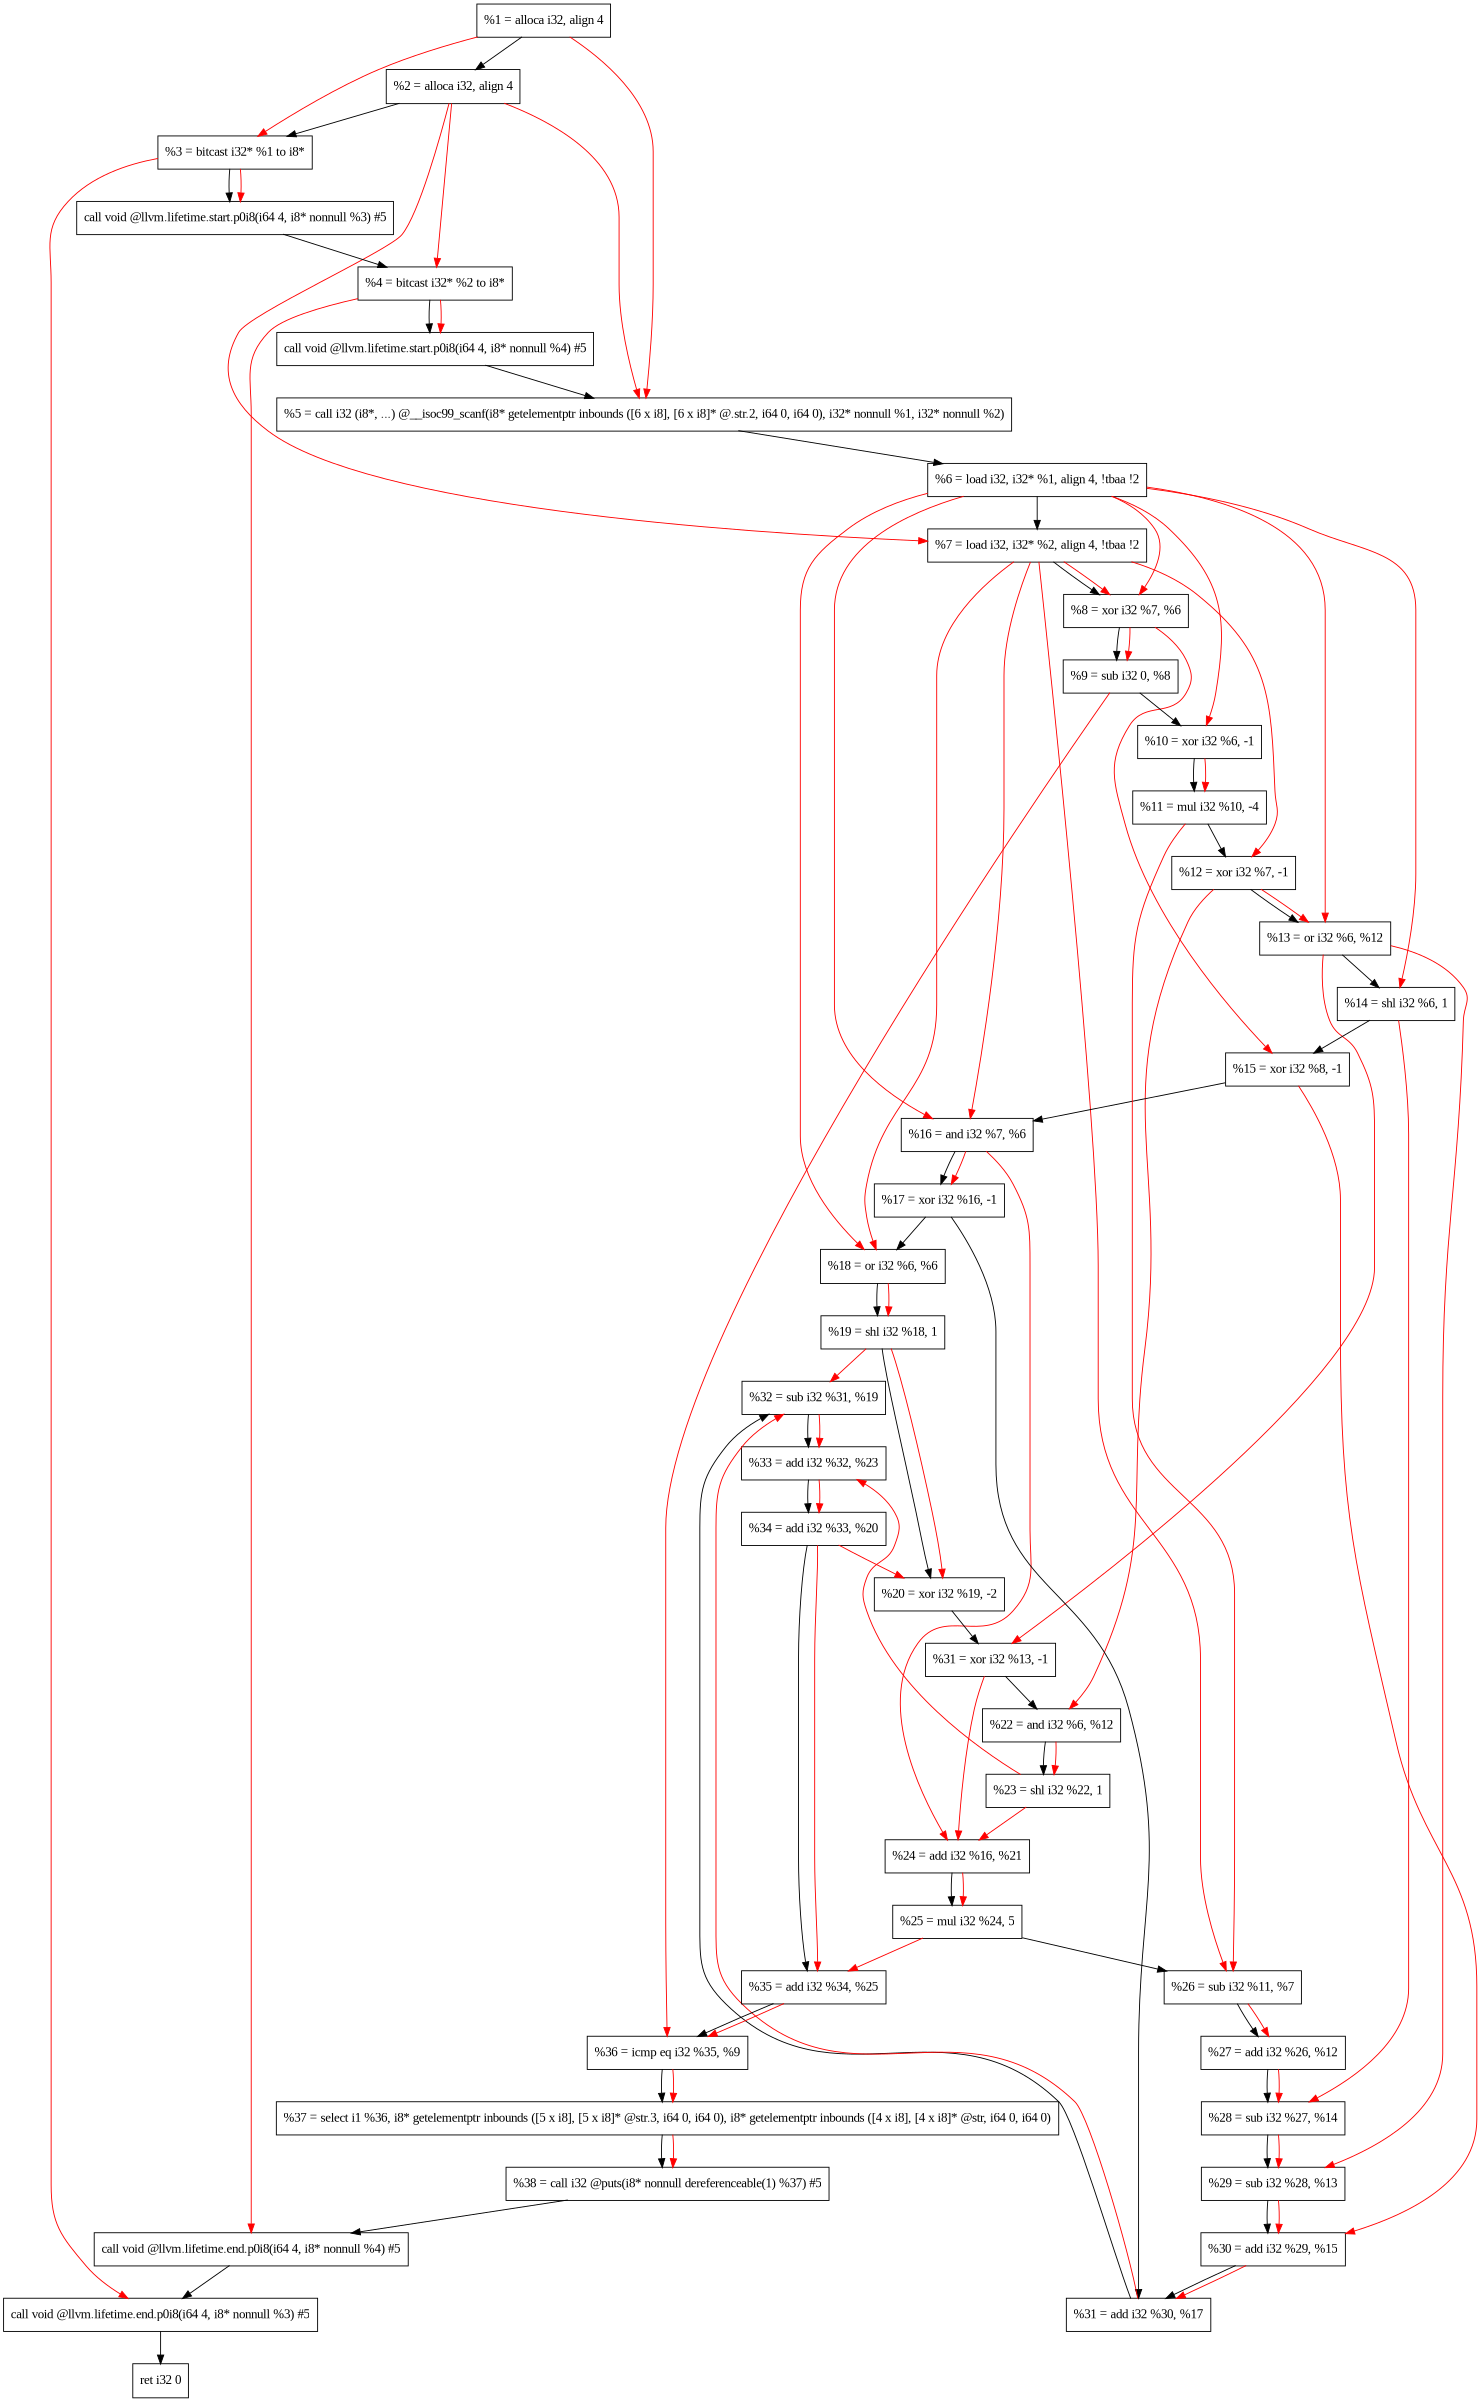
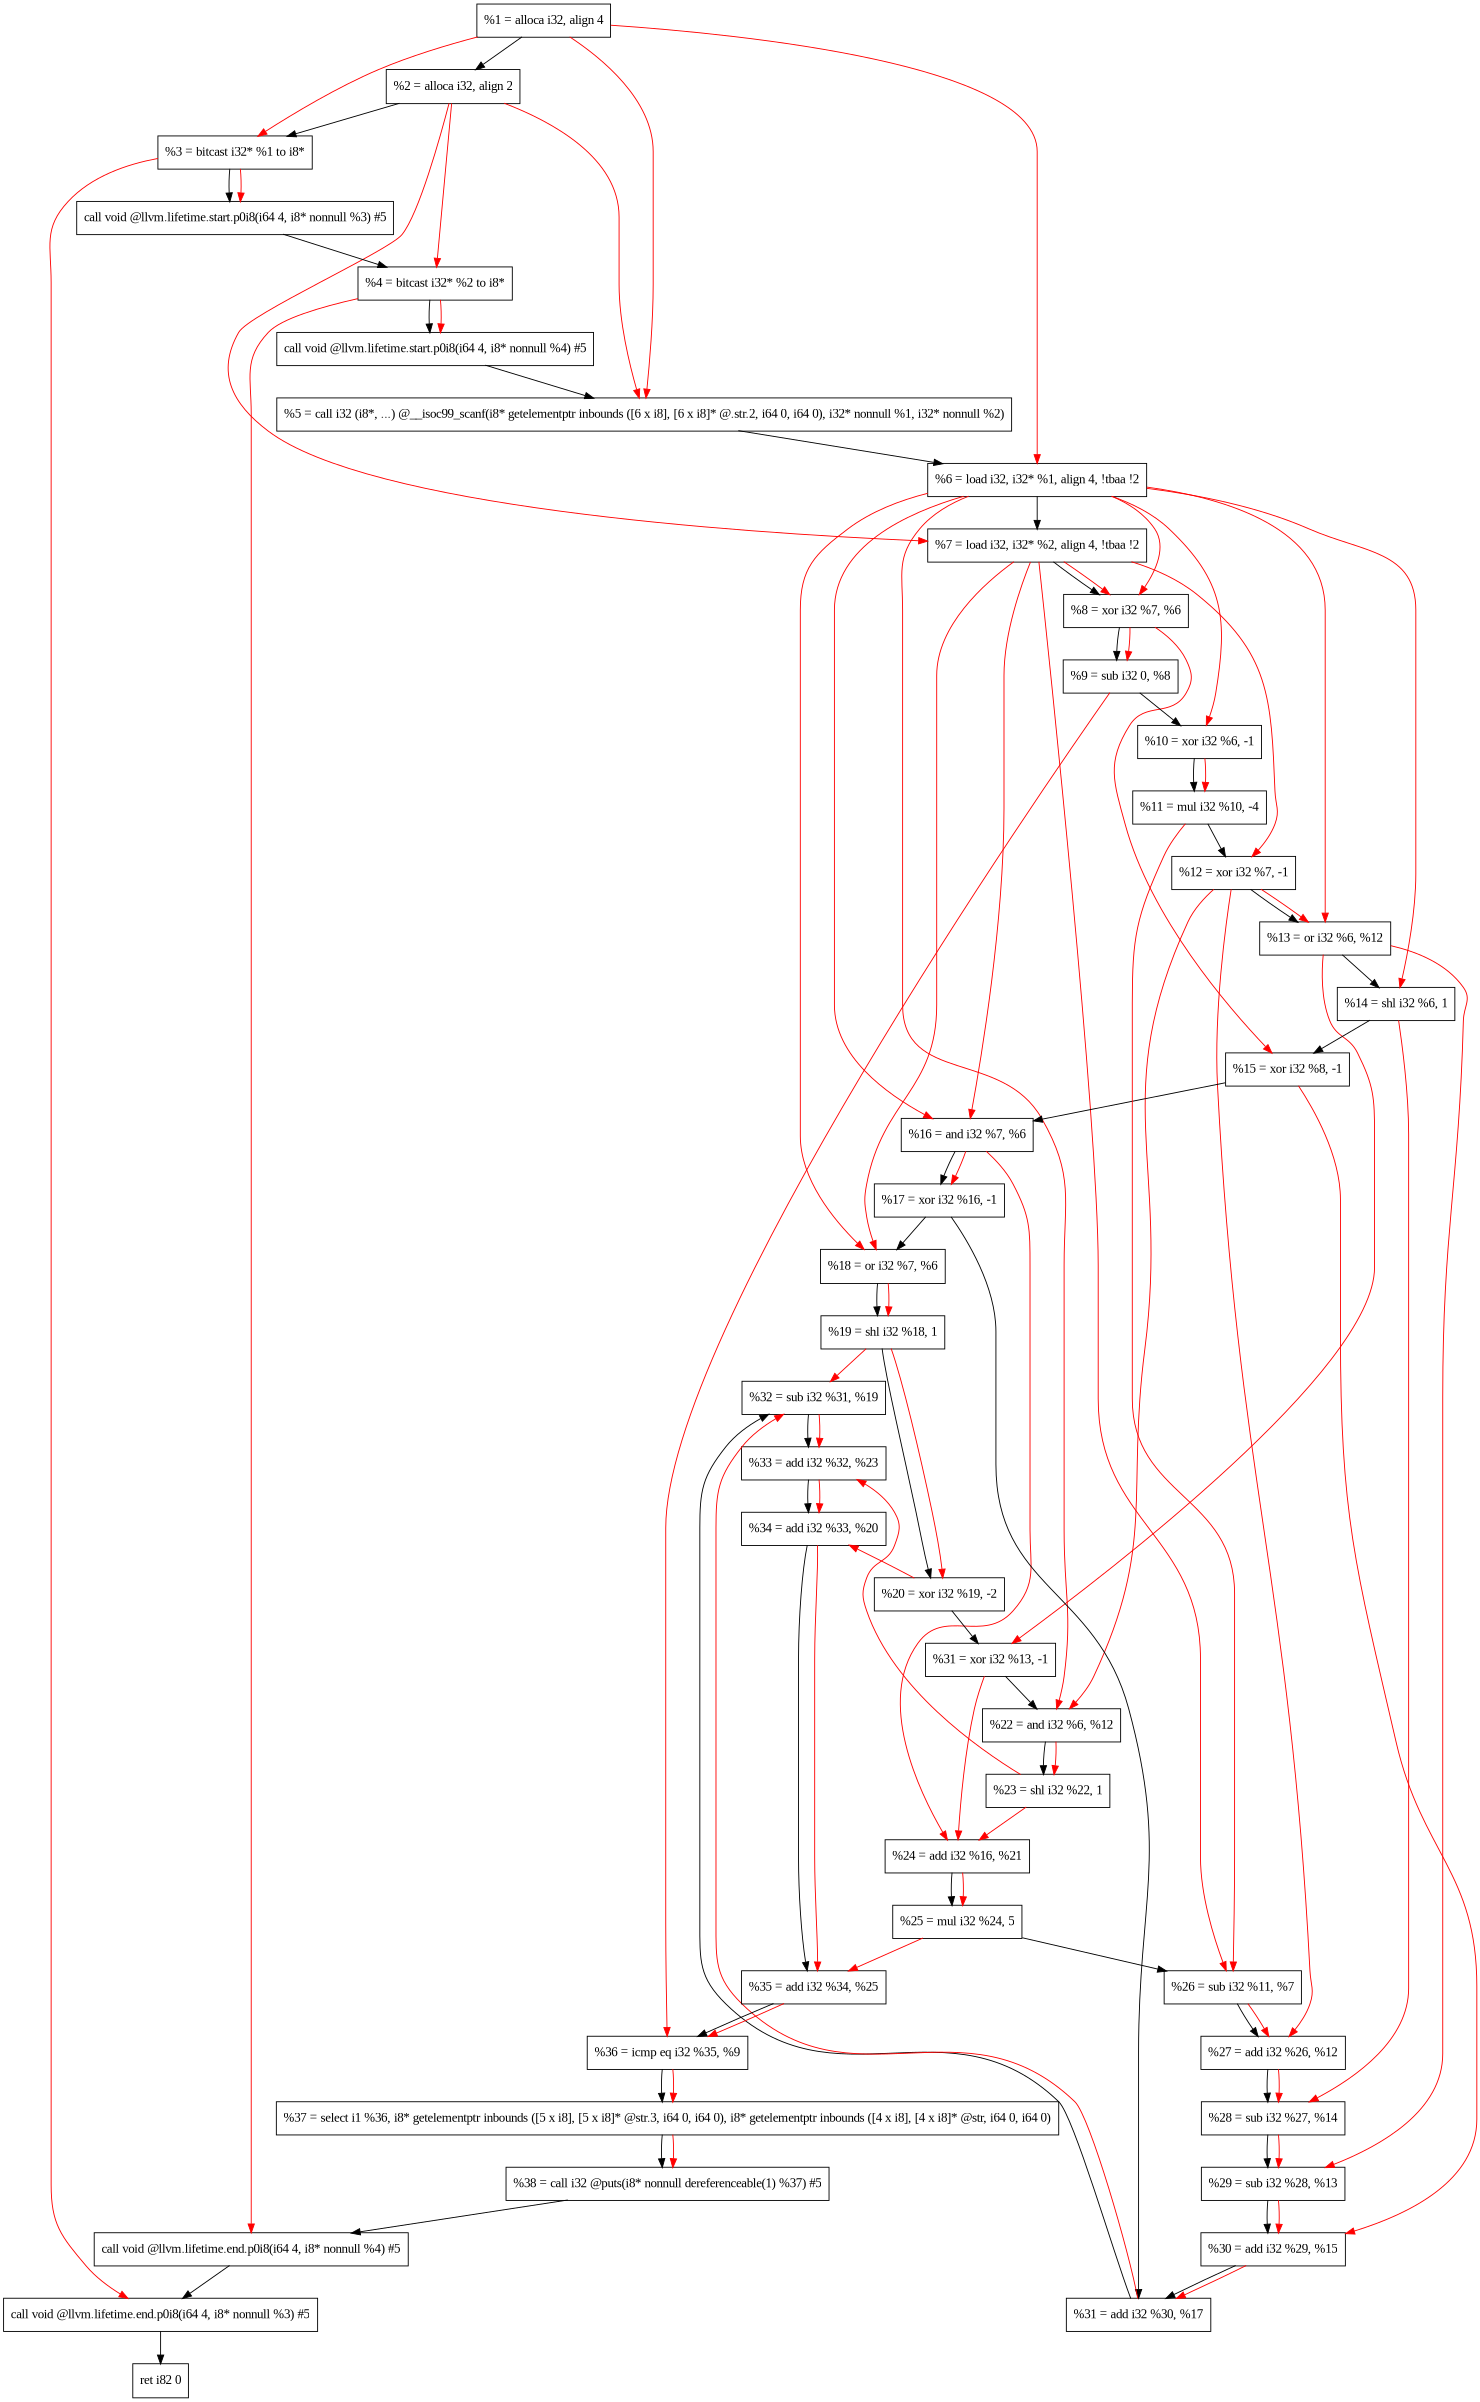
  digraph {
    fontname="Liberation Serif"
    node [fontname="Liberation Serif" shape=record]
    edge [fontname="Liberation Serif" color=red]
    n1 [label="  %1 = alloca i32, align 4"]
-   n2 [label="  %2 = alloca i32, align 4"]
+   n2 [label="%2 = alloca i32, align 2"]
    n3 [label="  %3 = bitcast i32* %1 to i8*"]
    n4 [label="  %5 = call i32 (i8*, ...) @__isoc99_scanf(i8* getelementptr inbounds ([6 x i8], [6 x i8]* @.str.2, i64 0, i64 0), i32* nonnull %1, i32* nonnull %2)"]
    n5 [label="  %6 = load i32, i32* %1, align 4, !tbaa !2"]
    n6 [label="  %4 = bitcast i32* %2 to i8*"]
    n7 [label="  %7 = load i32, i32* %2, align 4, !tbaa !2"]
    n8 [label="  call void @llvm.lifetime.start.p0i8(i64 4, i8* nonnull %3) #5"]
    n9 [label="  call void @llvm.lifetime.end.p0i8(i64 4, i8* nonnull %3) #5"]
    n10 [label="  %8 = xor i32 %7, %6"]
    n11 [label="  %10 = xor i32 %6, -1"]
    n12 [label="  %13 = or i32 %6, %12"]
    n13 [label="  %14 = shl i32 %6, 1"]
    n14 [label="  %16 = and i32 %7, %6"]
-   n15 [label="%18 = or i32 %6, %6"]
+   n15 [label="  %18 = or i32 %7, %6"]
    n16 [label="  %22 = and i32 %6, %12"]
    n17 [label="  call void @llvm.lifetime.start.p0i8(i64 4, i8* nonnull %4) #5"]
    n18 [label="  call void @llvm.lifetime.end.p0i8(i64 4, i8* nonnull %4) #5"]
    n19 [label="  %12 = xor i32 %7, -1"]
    n20 [label="  %26 = sub i32 %11, %7"]
-   n21 [label="  ret i32 0"]
+   n21 [label="ret i82 0"]
    n22 [label="  %9 = sub i32 0, %8"]
    n23 [label="  %15 = xor i32 %8, -1"]
    n24 [label="  %11 = mul i32 %10, -4"]
    n25 [label="%31 = xor i32 %13, -1"]
    n26 [label="  %29 = sub i32 %28, %13"]
    n27 [label="  %28 = sub i32 %27, %14"]
    n28 [label="  %17 = xor i32 %16, -1"]
    n29 [label="  %24 = add i32 %16, %21"]
    n30 [label="  %19 = shl i32 %18, 1"]
    n31 [label="  %23 = shl i32 %22, 1"]
    n32 [label="  %27 = add i32 %26, %12"]
    n33 [label="  %36 = icmp eq i32 %35, %9"]
    n34 [label="  %30 = add i32 %29, %15"]
    n35 [label="  %37 = select i1 %36, i8* getelementptr inbounds ([5 x i8], [5 x i8]* @str.3, i64 0, i64 0), i8* getelementptr inbounds ([4 x i8], [4 x i8]* @str, i64 0, i64 0)"]
    n36 [label="  %31 = add i32 %30, %17"]
    n37 [label="  %25 = mul i32 %24, 5"]
    n38 [label="  %32 = sub i32 %31, %19"]
    n39 [label="  %20 = xor i32 %19, -2"]
    n40 [label="  %34 = add i32 %33, %20"]
    n41 [label="  %33 = add i32 %32, %23"]
    n42 [label="  %35 = add i32 %34, %25"]
    n43 [label="  %38 = call i32 @puts(i8* nonnull dereferenceable(1) %37) #5"]
    n1 -> n2 [color=""]
    n1 -> n3
    n1 -> n4
+   n1 -> n5
    n2 -> n3 [color=""]
    n2 -> n4
    n2 -> n6
    n2 -> n7
    n3 -> n8 [color=""]
    n3 -> n8
    n3 -> n9
    n4 -> n5 [color=""]
    n5 -> n7 [color=""]
    n5 -> n10
    n5 -> n11
    n5 -> n12
    n5 -> n13
    n5 -> n14
    n5 -> n15
+   n5 -> n16
    n6 -> n17 [color=""]
    n6 -> n17
    n6 -> n18
    n7 -> n10 [color=""]
    n7 -> n10
    n7 -> n14
    n7 -> n15
    n7 -> n19
    n7 -> n20
    n8 -> n6 [color=""]
    n9 -> n21 [color=""]
    n10 -> n22 [color=""]
    n10 -> n22
    n10 -> n23
    n11 -> n24 [color=""]
    n11 -> n24
    n12 -> n13 [color=""]
    n12 -> n25
    n12 -> n26
    n13 -> n23 [color=""]
    n13 -> n27
    n14 -> n28 [color=""]
    n14 -> n28
    n14 -> n29
    n15 -> n30 [color=""]
    n15 -> n30
    n16 -> n31 [color=""]
    n16 -> n31
    n17 -> n4 [color=""]
    n18 -> n9 [color=""]
    n19 -> n12 [color=""]
    n19 -> n12
    n19 -> n16
+   n19 -> n32
    n20 -> n32 [color=""]
    n20 -> n32
    n22 -> n11 [color=""]
    n22 -> n33
    n23 -> n14 [color=""]
    n23 -> n34
    n24 -> n19 [color=""]
    n24 -> n20
    n25 -> n16 [color=""]
    n25 -> n29
    n26 -> n34 [color=""]
    n26 -> n34
    n27 -> n26 [color=""]
    n27 -> n26
    n28 -> n15 [color=""]
    n28 -> n36 [color=black]
    n29 -> n37 [color=""]
    n29 -> n37
    n30 -> n38
    n30 -> n39 [color=""]
    n30 -> n39
    n31 -> n29
    n31 -> n41
    n32 -> n27 [color=""]
    n32 -> n27
    n33 -> n35 [color=""]
    n33 -> n35
    n34 -> n36 [color=""]
    n34 -> n36
    n35 -> n43 [color=""]
    n35 -> n43
    n36 -> n38 [color=""]
    n36 -> n38
    n37 -> n20 [color=""]
    n37 -> n42
    n38 -> n41 [color=""]
    n38 -> n41
    n39 -> n25 [color=""]
-   n40 -> n39
+   n39 -> n40
    n40 -> n42 [color=""]
    n40 -> n42
    n41 -> n40 [color=""]
    n41 -> n40
    n42 -> n33 [color=""]
    n42 -> n33
    n43 -> n18 [color=""]
  }
